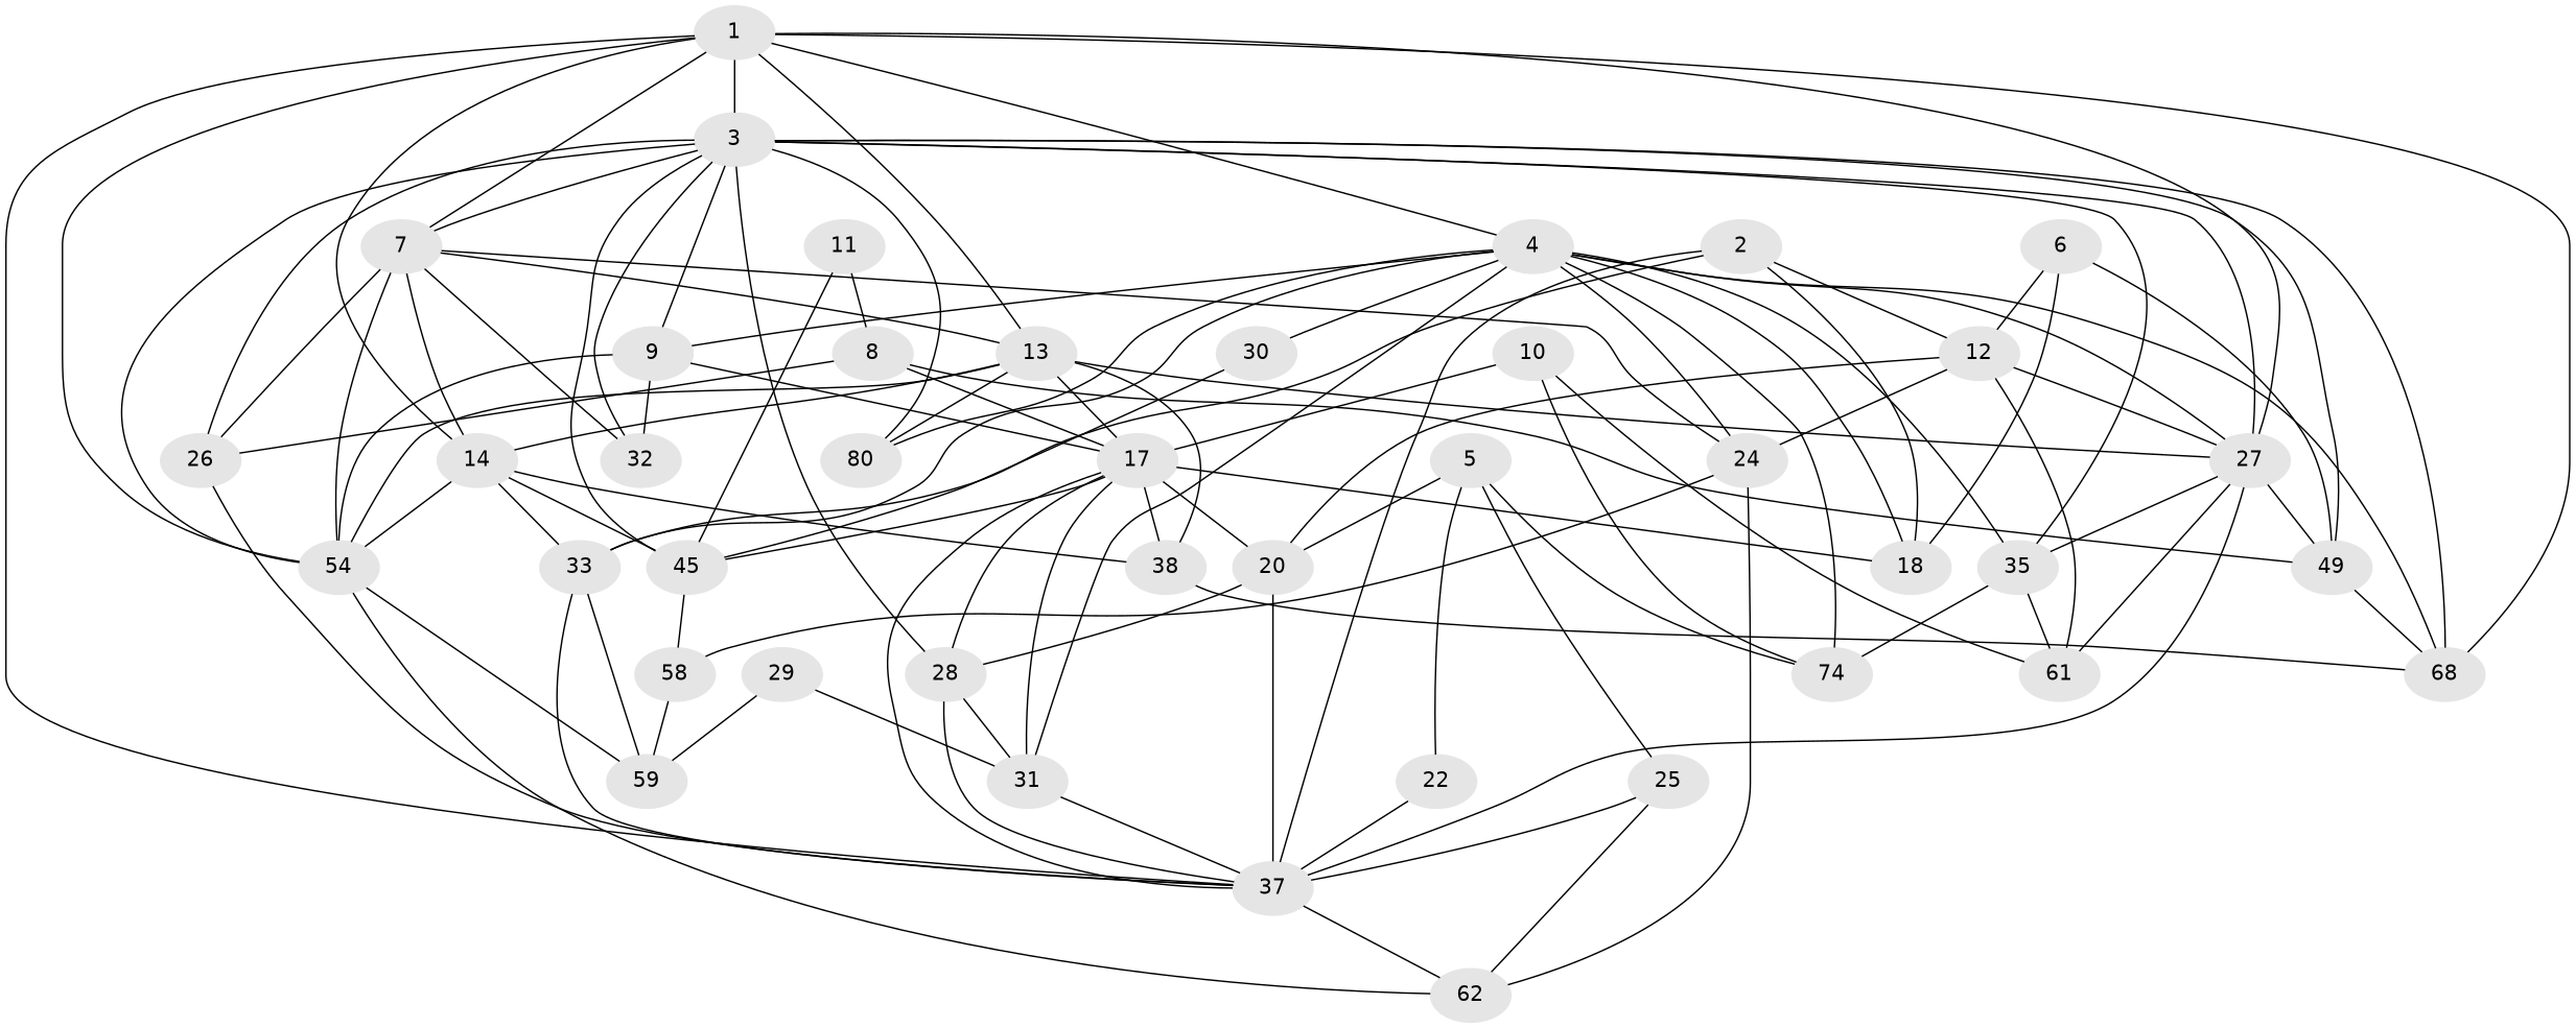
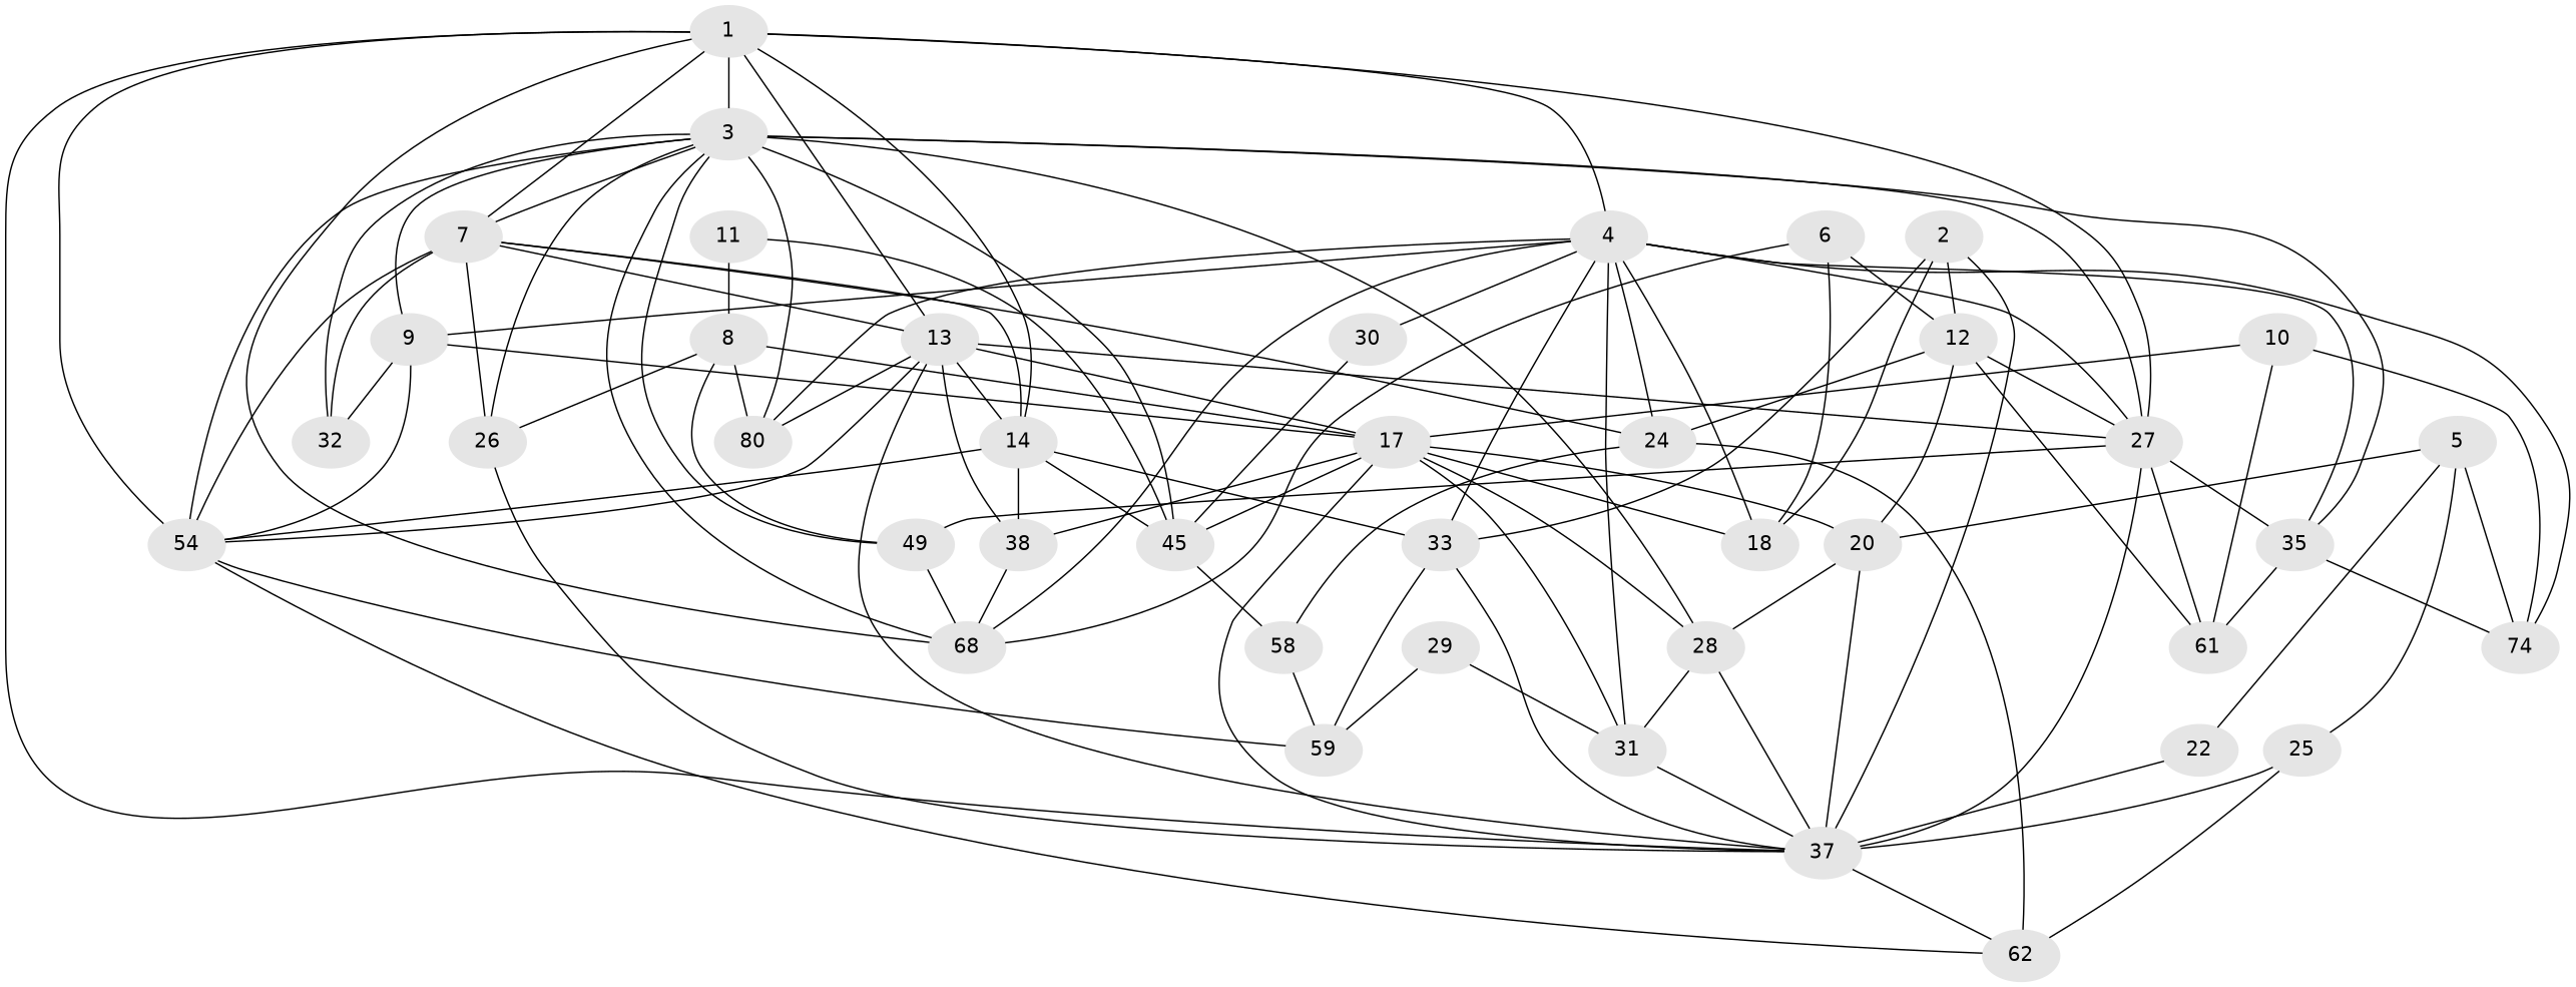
  graph {
    fontname="DejaVu Sans"
    node [color=gray90 fontname="DejaVu Sans" style=filled]
    edge [fontname="DejaVu Sans"]
    1 [super="+23+47"]
    3 [super="+39"]
    4 [super="+69+16"]
    7 [super="+15+56"]
    13 [super="+83+42"]
    27 [super="+72+43"]
    37 [super="+40"]
    54 [super="+70"]
    68 [super="+77"]
    14
    9 [super="+36"]
    26
    28 [super="+76+66"]
    32
    35 [super="+63"]
    45 [super="+64"]
    49
    80
    18
    30 [super="+79"]
    33 [super="+73+75"]
    24 [super="+48"]
    31 [super="+34"]
    74
    17 [super="+21"]
    38 [super="+41+53"]
    61
    62
    59
    2 [super="+60"]
    12 [super="+65"]
    20 [super="+52"]
    58
    5
    22
    25
    6
    8 [super="+19"]
    10
    11
    29
    1 -- 3
    1 -- 4
    1 -- 7
    1 -- 13
    1 -- 27
    1 -- 37
    1 -- 54
    1 -- 68
    1 -- 14
    3 -- 7
    3 -- 27 [weight=2]
    3 -- 54
    3 -- 68
    3 -- 9
    3 -- 26
    3 -- 28 [weight=2]
    3 -- 32
    3 -- 35
    3 -- 45
    3 -- 49
    3 -- 80
    4 -- 27
    4 -- 68
    4 -- 9
    4 -- 35
    4 -- 80
    4 -- 18
    4 -- 30
    4 -- 33
    4 -- 24
    4 -- 31
    4 -- 74
    7 -- 13
    7 -- 54
    7 -- 14
    7 -- 26
    7 -- 32
    7 -- 24
    13 -- 27
+   13 -- 37
    13 -- 54
    13 -- 14
    13 -- 80
    13 -- 17
    13 -- 38
    27 -- 37 [weight=2]
    27 -- 35 [weight=2]
    27 -- 49
    27 -- 61
    37 -- 62
    54 -- 62
    54 -- 59
    14 -- 54
    14 -- 45 [weight=2]
    14 -- 33
    14 -- 38
    9 -- 54 [weight=2]
    9 -- 32
    9 -- 17
    26 -- 37
    28 -- 37
    28 -- 31
    35 -- 74
    35 -- 61
    45 -- 58
    49 -- 68
    30 -- 45
    33 -- 37
    33 -- 59
    24 -- 62
    24 -- 58
    31 -- 37
    17 -- 37
    17 -- 28
    17 -- 45
    17 -- 18
    17 -- 31
    17 -- 38 [weight=2]
    17 -- 20
    38 -- 68
    2 -- 37
    2 -- 18
    2 -- 33
    2 -- 12
    12 -- 27
    12 -- 24
    12 -- 61
    12 -- 20
    20 -- 37
    20 -- 28
    58 -- 59
    5 -- 74
    5 -- 20
    5 -- 22
    5 -- 25
    22 -- 37
    25 -- 37
    25 -- 62
-   6 -- 49
+   6 -- 68
    6 -- 18
    6 -- 12
    8 -- 26
    8 -- 49
+   8 -- 80
    8 -- 17 [weight=2]
    10 -- 74
    10 -- 17
    10 -- 61
    11 -- 45
    11 -- 8
    29 -- 31
    29 -- 59
  }
